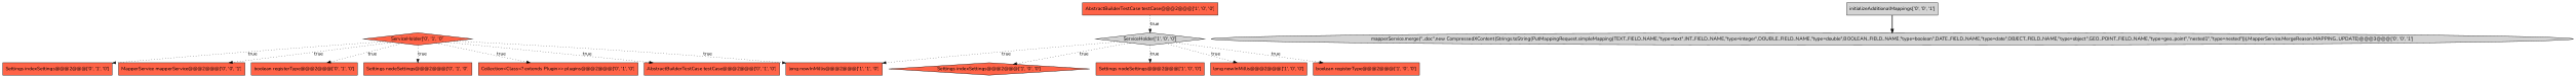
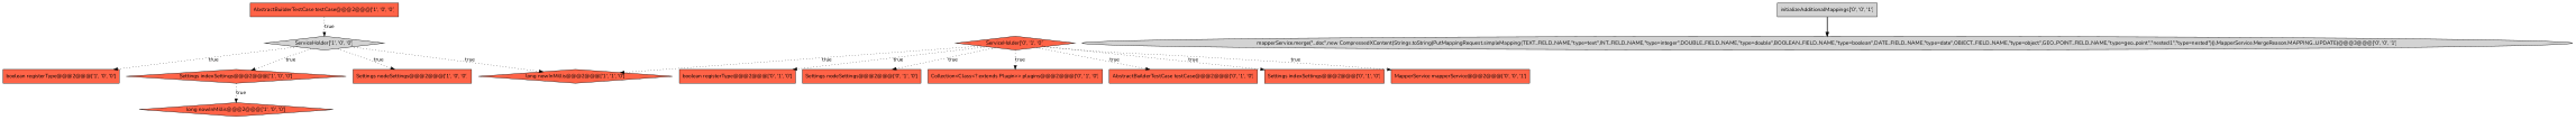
  digraph {
    fontname=Nunito
    node [fillcolor=tomato fontname=Nunito shape=box style=filled]
    edge [fontname=Nunito style=dotted]
    n1 [label="boolean registerType@@@2@@@['1', '0', '0']"]
    n2 [label="boolean registerType@@@2@@@['0', '1', '0']"]
    n3 [fillcolor=lightgray label="ServiceHolder['1', '0', '0']" shape=diamond]
    n4 [label="Settings indexSettings@@@2@@@['1', '0', '0']" shape=diamond]
    n5 [label="Settings nodeSettings@@@2@@@['1', '0', '0']"]
-   n6 [label="long nowInMillis@@@2@@@['1', '1', '0']"]
-   n7 [label="long nowInMillis@@@2@@@['1', '0', '0']"]
+   n6 [label="long nowInMillis@@@2@@@['1', '1', '0']" shape=diamond]
+   n7 [label="long nowInMillis@@@2@@@['1', '0', '0']" shape=diamond]
    n8 [label="AbstractBuilderTestCase testCase@@@2@@@['1', '0', '0']"]
    n9 [label="Settings nodeSettings@@@2@@@['0', '1', '0']"]
    n10 [label="ServiceHolder['0', '1', '0']" shape=diamond]
    n11 [label="Collection<Class<? extends Plugin>> plugins@@@2@@@['0', '1', '0']"]
    n12 [label="AbstractBuilderTestCase testCase@@@2@@@['0', '1', '0']"]
    n13 [label="Settings indexSettings@@@2@@@['0', '1', '0']"]
    n14 [label="MapperService mapperService@@@2@@@['0', '0', '1']"]
    n15 [fillcolor=lightgray label="mapperService.merge(\"_doc\",new CompressedXContent(Strings.toString(PutMappingRequest.simpleMapping(TEXT_FIELD_NAME,\"type=text\",INT_FIELD_NAME,\"type=integer\",DOUBLE_FIELD_NAME,\"type=double\",BOOLEAN_FIELD_NAME,\"type=boolean\",DATE_FIELD_NAME,\"type=date\",OBJECT_FIELD_NAME,\"type=object\",GEO_POINT_FIELD_NAME,\"type=geo_point\",\"nested1\",\"type=nested\"))),MapperService.MergeReason.MAPPING_UPDATE)@@@3@@@['0', '0', '1']" shape=ellipse]
    n16 [fillcolor=lightgray label="initializeAdditionalMappings['0', '0', '1']"]
    n3 -> n1 [label=true]
    n3 -> n4 [label=true]
    n3 -> n5 [label=true]
    n3 -> n6 [label=true]
-   n3 -> n7 [label=true]
+   n4 -> n7 [label=true]
    n8 -> n3 [label=true]
    n10 -> n2 [label=true]
    n10 -> n6 [label=true]
    n10 -> n9 [label=true]
    n10 -> n11 [label=true]
    n10 -> n12 [label=true]
    n10 -> n13 [label=true]
    n10 -> n14 [label=true]
    n16 -> n15 [style=bold]
  }
